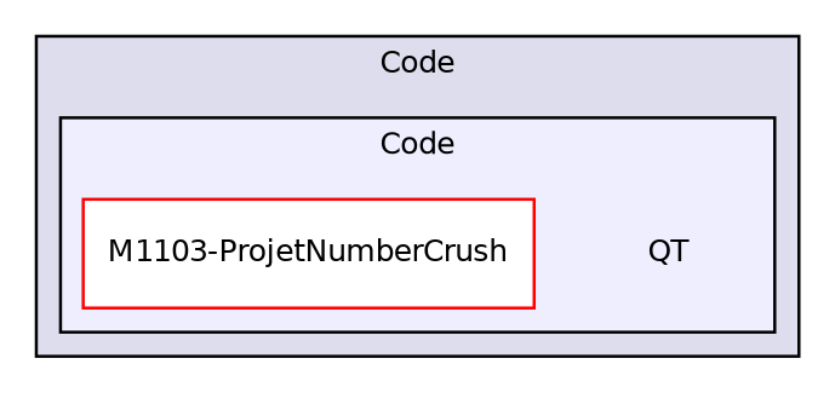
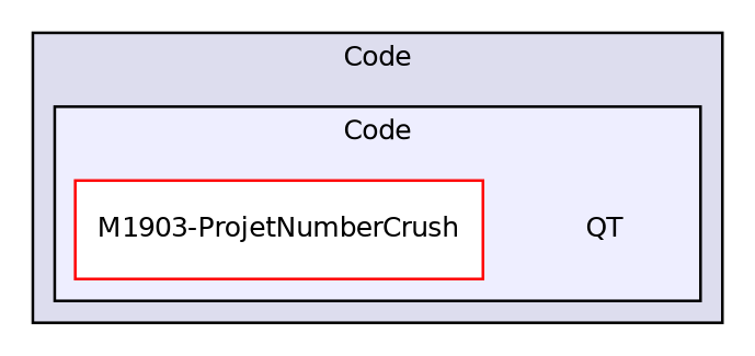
  digraph {
    compound=true
    node [fontname=Helvetica fontsize=10]
    n1 [label=QT shape=plaintext]
-   n2 [color=red fillcolor=white label="M1103-ProjetNumberCrush" shape=box style=filled]
+   n2 [color=red fillcolor=white label="M1903-ProjetNumberCrush" shape=box style=filled]
    subgraph cluster_1 {
      bgcolor="#ddddee"
      fontname=Helvetica
      fontsize=10
      label=Code
      pencolor=black
      subgraph cluster_2 {
        bgcolor="#eeeeff"
        fontname=Helvetica
        fontsize=10
        pencolor=black
        n1
        n2
      }
    }
  }
